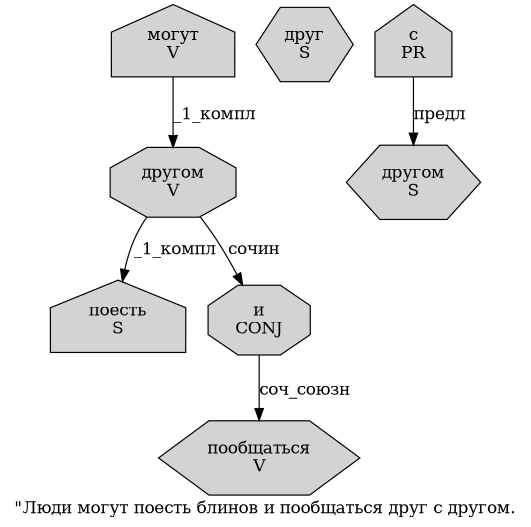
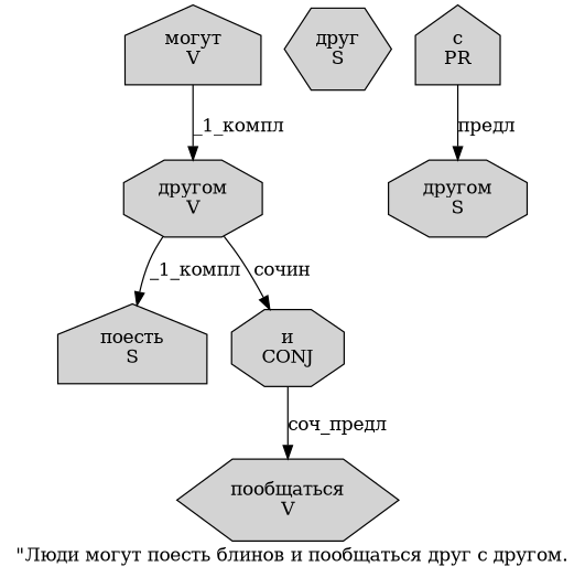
  digraph {
    label="\"Люди могут поесть блинов и пообщаться друг с другом."
    node [fillcolor=lightgray penwidth=1 shape=house style=filled]
    n1 [label="могут\nV"]
    n2 [label="другом\nV" shape=octagon]
    n3 [label="поесть\nS"]
    n4 [label="и\nCONJ" shape=octagon]
    n5 [label="пообщаться\nV" shape=hexagon]
    n6 [label="друг\nS" shape=hexagon]
    n7 [label="с\nPR"]
-   n8 [label="другом\nS" shape=hexagon]
+   n8 [label="другом\nS" shape=octagon]
    n1 -> n2 [label="_1_компл"]
    n2 -> n3 [label="_1_компл"]
    n2 -> n4 [label="сочин"]
-   n4 -> n5 [label="соч_союзн"]
+   n4 -> n5 [label="соч_предл"]
    n7 -> n8 [label="предл"]
  }
